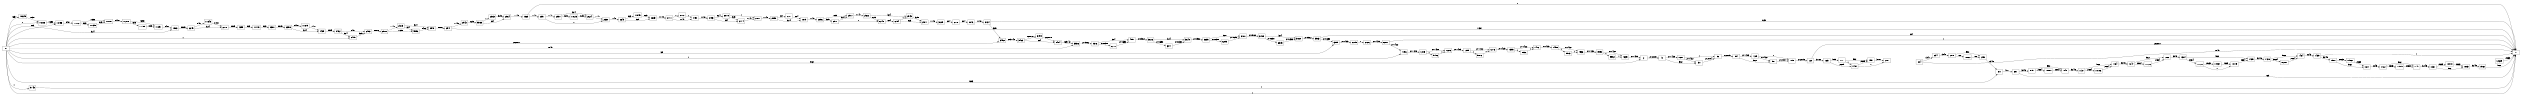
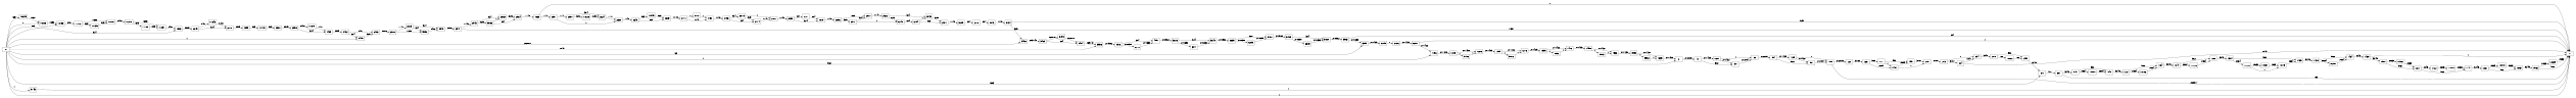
  digraph {
    rankdir=LR
    node [shape=rectangle]
    2
    9
    30
    7681
    36
    54
    90
    7725
    105
    120
    1
    165
    177
    7751
    198
    207
+   213
    224
    234
    278
    299
    10060
    611
    681
    819
    840
    10080
    1137
    1164
    10106
    1247
    1268
    10126
    1384
    1425
    10128
    1428
    10149
    11934
    1464
    10201
    1469
    1587
    1617
    11961
    1722
    1747
    11985
    1831
    1865
    12018
    1982
    12629
    1983
    2249
    2270
    11643
    2359
    11779
    2380
    2398
    2435
    11679
    2462
    2479
    2483
    2510
    2519
    5956
    2540
    2541
    2542
    5965
    2563
    2564
    2565
    2591
    2597
    2630
    2624
    11825
    2648
    2669
    11845
    2711
    2750
    6060
    2753
    2774
    6078
    2801
    2858
    2879
    6127
    2896
    2911
    2917
    6148
    2922
    6154
    2943
    2977
    3025
    6178
    3046
    3134
    3452
    3463
    3484
    6198
    3556
    3576
    n113 [label=4597]
    6218
    3616
    3640
    6241
    3655
    3700
    6285
    3799
    3820
    6305
    3963
    6355
    6705
    6726
    6801
    7196
    7205
    7226
    9796
    7255
    7276
    9816
    7395
    7416
    9836
    7458
    7536
    9913
    7595
    7635
    9952
    9743
    10225
    10226
    10795
    11060
    11081
    11739
    11270
    11291
    11759
    0
    2 -> 9 [label=272005]
    9 -> 30 [label=582]
    9 -> 7681 [label=271423]
    30 -> 36 [label=272004]
    7681 -> 30 [label=271422]
    7681 -> 36 [label=1]
    36 -> 54 [label=272005]
    54 -> 90 [label=582]
    54 -> 7725 [label=271423]
    90 -> 105 [label=272004]
    7725 -> 90 [label=271422]
    7725 -> 105 [label=1]
    105 -> 120 [label=272005]
-   120 -> 1 [label=268817]
+   105 -> 1 [label=268817]
    120 -> 165 [label=3188]
    165 -> 177 [label=583]
    165 -> 7751 [label=2605]
    177 -> 7751 [label=1]
    177 -> 198 [label=582]
    7751 -> 198 [label=2605]
    7751 -> 207 [label=1]
    198 -> 207 [label=3187]
+   207 -> 213 [label=3188]
+   213 -> 224 [label=3187]
+   213 -> 234 [label=1]
    224 -> 1 [label=1840]
    224 -> 234 [label=1347]
    234 -> 278 [label=1348]
    278 -> 299 [label=582]
    278 -> 10060 [label=766]
    299 -> 611 [label=1348]
    10060 -> 299 [label=766]
    611 -> 681 [label=4011]
    681 -> 1 [label=765]
    681 -> 819 [label=3246]
    819 -> 840 [label=582]
    819 -> 10080 [label=2664]
    840 -> 1137 [label=3246]
    10080 -> 840 [label=2664]
    1137 -> 1164 [label=582]
    1137 -> 10106 [label=2664]
    1164 -> 1247 [label=3246]
    10106 -> 1164 [label=2664]
    1247 -> 1268 [label=582]
    1247 -> 10126 [label=2664]
    1268 -> 1384 [label=3246]
    10126 -> 1268 [label=2664]
    1384 -> 1425 [label=582]
    1384 -> 10128 [label=2664]
    1425 -> 1428 [label=3246]
    10128 -> 10149 [label=1]
    10128 -> 11934 [label=2663]
    1428 -> 1464 [label=582]
    1428 -> 10201 [label=2664]
    10149 -> 1425 [label=2664]
    11934 -> 10149 [label=2663]
    1464 -> 1469 [label=3246]
    10201 -> 1464 [label=2664]
    1469 -> 1 [label=1]
    1469 -> 1587 [label=3245]
    1587 -> 1617 [label=582]
    1587 -> 11961 [label=2663]
    1617 -> 1722 [label=3245]
    11961 -> 1617 [label=2663]
-   1722 -> 1747 [label=582]
+   1617 -> 1747 [label=582]
    1722 -> 11985 [label=2663]
    1747 -> 1831 [label=3245]
    11985 -> 1747 [label=2663]
    1831 -> 1865 [label=582]
    1831 -> 12018 [label=2663]
    1865 -> 1982 [label=3245]
    12018 -> 1865 [label=2663]
    1982 -> 1 [label=582]
+   1982 -> 12629 [label=2663]
    12629 -> 1 [label=2663]
    1983 -> 2249 [label=8805]
    2249 -> 2270 [label=324]
    2249 -> 11643 [label=8481]
    2270 -> 2359 [label=8805]
    11643 -> 2270 [label=8481]
    2359 -> 11779 [label=823]
    11779 -> 2380 [label=823]
    2380 -> 2398 [label=8805]
    2398 -> 2435 [label=324]
    2398 -> 11679 [label=8481]
    2435 -> 2462 [label=8805]
    11679 -> 2435 [label=8481]
    2462 -> 2479 [label=324]
    2462 -> 2483 [label=8481]
    2479 -> 2483 [label=325]
    2483 -> 2510 [label=8806]
    2510 -> 2519 [label=1148]
    2510 -> 5956 [label=7658]
    2519 -> 5956 [label=824]
    2519 -> 2540 [label=324]
    5956 -> 2540 [label=8482]
    2540 -> 2541 [label=8806]
    2541 -> 1 [label=7657]
    2541 -> 2542 [label=1149]
    2542 -> 5965 [label=825]
+   2542 -> 2563 [label=324]
    5965 -> 2563 [label=1]
    5965 -> 2564 [label=824]
    2563 -> 2564 [label=325]
    2564 -> 2565 [label=1149]
    2565 -> 1 [label=1]
    2565 -> 2591 [label=1148]
    2591 -> 2597 [label=1147]
    2591 -> 2630 [label=1]
    2597 -> 2624 [label=324]
    2597 -> 11825 [label=823]
    2630 -> 2648 [label=1148]
    2624 -> 2630 [label=1147]
    11825 -> 2624 [label=823]
    2648 -> 2669 [label=325]
    2648 -> 11845 [label=823]
    2669 -> 2711 [label=1148]
    11845 -> 2669 [label=823]
    2711 -> 2750 [label=1147]
    2711 -> 6060 [label=1]
    2750 -> 2753 [label=1148]
    6060 -> 2750 [label=1]
    2753 -> 2774 [label=324]
    2753 -> 6078 [label=824]
    2774 -> 2801 [label=1147]
    6078 -> 2774 [label=823]
    6078 -> 2801 [label=1]
    2801 -> 2858 [label=1148]
    2858 -> 2879 [label=324]
    2858 -> 6127 [label=824]
    2879 -> 2896 [label=1148]
    6127 -> 2879 [label=824]
    2896 -> 2911 [label=325]
    2896 -> 2917 [label=823]
    2911 -> 2917 [label=324]
    2911 -> 6148 [label=1]
    2917 -> 2922 [label=1147]
    6148 -> 6154 [label=824]
    2922 -> 6148 [label=823]
    2922 -> 2943 [label=324]
    6154 -> 2943 [label=1]
    6154 -> 2977 [label=823]
    2943 -> 2977 [label=325]
    2977 -> 3025 [label=1148]
    3025 -> 6178 [label=824]
    6178 -> 3046 [label=824]
    3046 -> 3134 [label=1148]
    3134 -> 1 [label=823]
    3134 -> 3452 [label=325]
    3452 -> 3463 [label=269142]
    3463 -> 3484 [label=324]
    3463 -> 6198 [label=268818]
    3484 -> 3556 [label=269142]
    6198 -> 3484 [label=268818]
    3556 -> 3576 [label=270982]
    3576 -> n113 [label=324]
    3576 -> 6218 [label=270658]
    n113 -> 3616 [label=270982]
    6218 -> n113 [label=270658]
    3616 -> 3640 [label=324]
    3616 -> 6241 [label=270658]
    3640 -> 3655 [label=270982]
    6241 -> 3640 [label=270658]
    3655 -> 3700 [label=320]
    3655 -> 6285 [label=270658]
    3700 -> 3799 [label=270982]
    6285 -> 3700 [label=270658]
    3799 -> 3820 [label=324]
    3799 -> 6305 [label=270658]
    3820 -> 3963 [label=270982]
    6305 -> 3820 [label=270658]
    3963 -> 1 [label=324]
    3963 -> 6355 [label=270658]
    6355 -> 6705 [label=271423]
    6705 -> 6726 [label=1]
    6726 -> 6801 [label=271423]
    6801 -> 1 [label=1]
    6801 -> 7196 [label=271422]
    7196 -> 7205 [label=271423]
    7205 -> 7226 [label=271422]
    7205 -> 9796 [label=1]
    7226 -> 7255 [label=271423]
    9796 -> 7226 [label=1]
    7255 -> 7276 [label=271422]
    7255 -> 9816 [label=1]
    7276 -> 7395 [label=271423]
    9816 -> 7276 [label=1]
    7395 -> 7416 [label=271422]
    7395 -> 9836 [label=1]
    7416 -> 7458 [label=271423]
    9836 -> 7416 [label=1]
    7458 -> 7536 [label=271422]
    7458 -> 9913 [label=1]
    7536 -> 7595 [label=271423]
    9913 -> 7536 [label=1]
    7595 -> 7635 [label=271422]
    7595 -> 9952 [label=1]
    7635 -> 2 [label=271423]
    9952 -> 7635 [label=1]
    9743 -> 1 [label=1]
    10225 -> 10226 [label=7657]
    10226 -> 10795 [label=7658]
    10795 -> 11060 [label=8481]
    11060 -> 11081 [label=7658]
    11060 -> 11739 [label=823]
    11081 -> 11270 [label=8481]
    11739 -> 11081 [label=823]
    11270 -> 11291 [label=7658]
    11270 -> 11759 [label=823]
    11291 -> 1983 [label=8481]
    11759 -> 11291 [label=823]
    0 -> 2 [label=582]
    0 -> 1 [label=1]
    0 -> 611 [label=2663]
    0 -> 1983 [label=324]
    0 -> 2479 [label=1]
    0 -> 3452 [label=268817]
    0 -> 3556 [label=1840]
    0 -> 6355 [label=765]
    0 -> 7196 [label=1]
    0 -> 9743 [label=1]
    0 -> 10225 [label=7657]
    0 -> 10226 [label=1]
    0 -> 10795 [label=823]
  }
